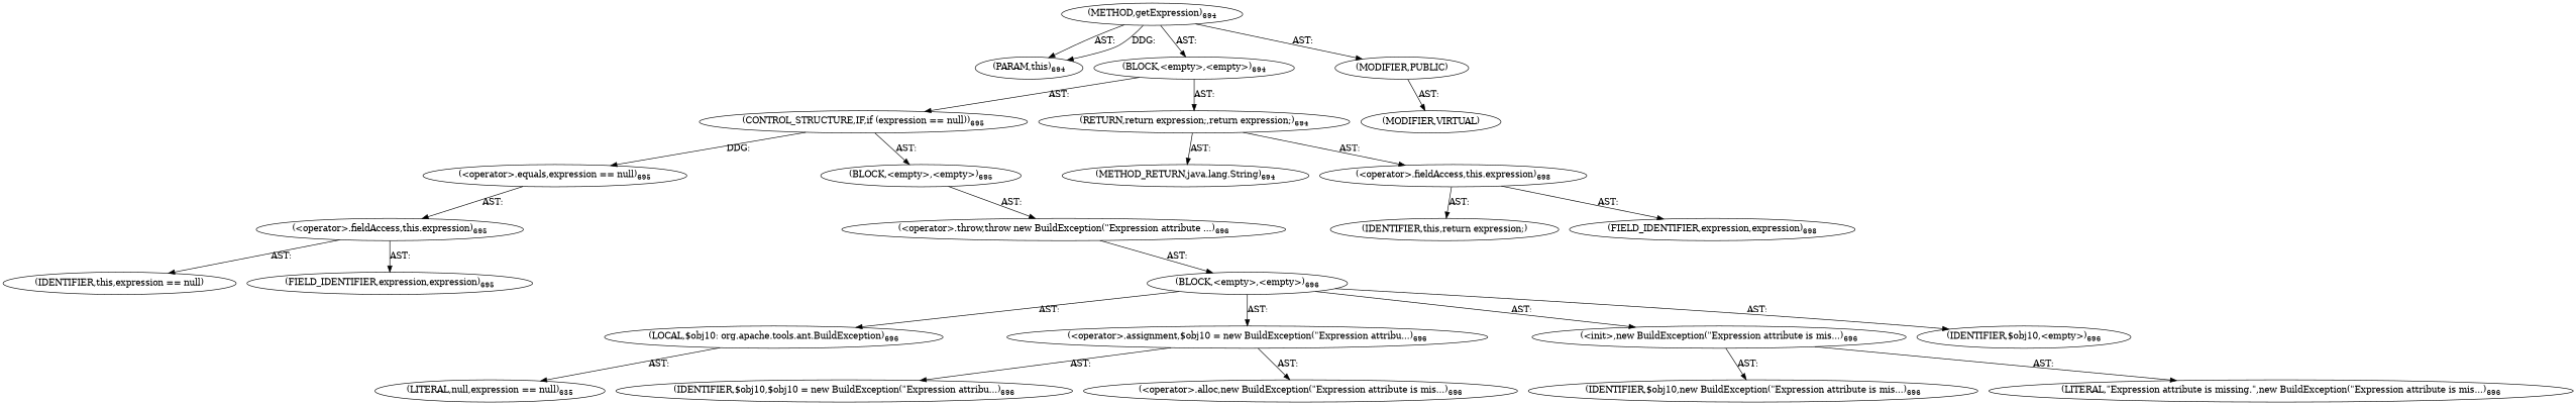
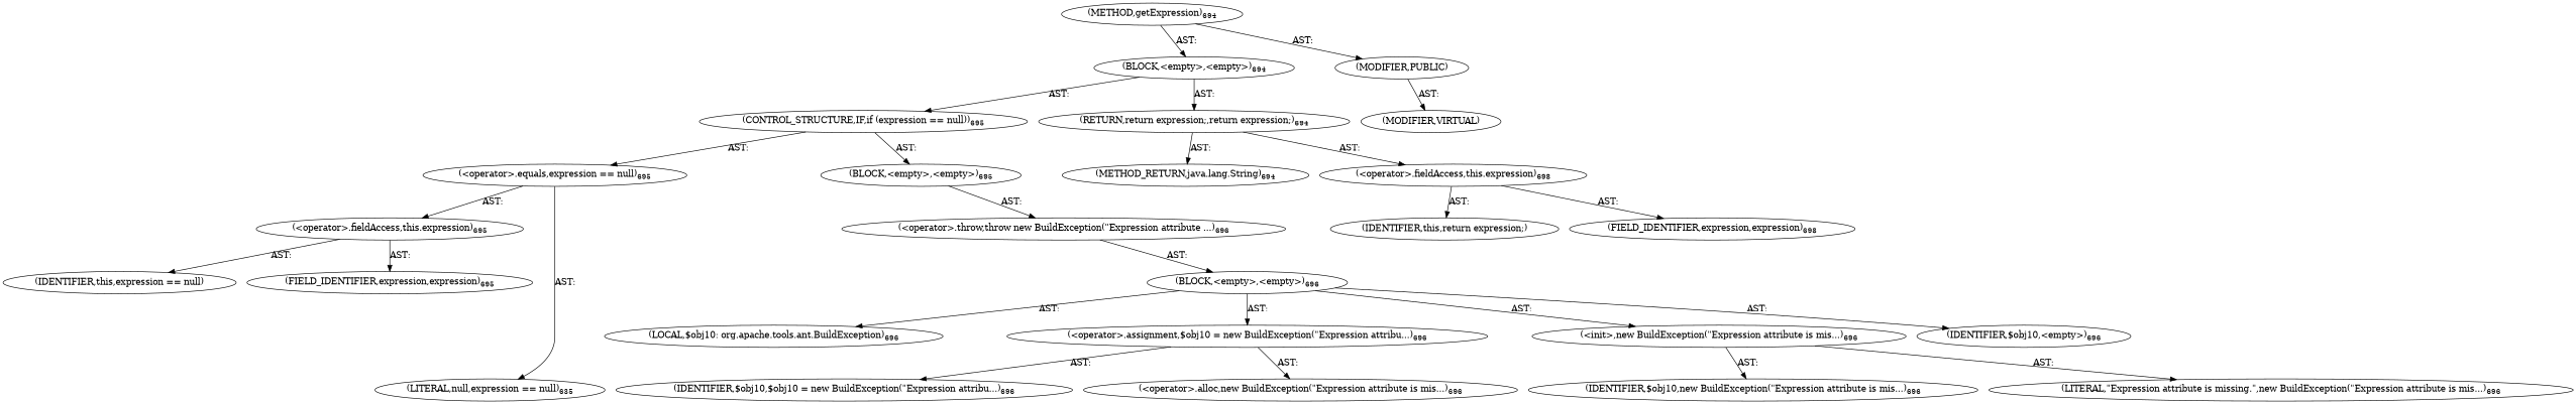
  digraph {
    n1 [label=<(METHOD,getExpression)<SUB>694</SUB>>]
-   n2 [label=<(PARAM,this)<SUB>694</SUB>>]
    n3 [label=<(BLOCK,&lt;empty&gt;,&lt;empty&gt;)<SUB>694</SUB>>]
    n4 [label=<(MODIFIER,PUBLIC)>]
    n5 [label=<(CONTROL_STRUCTURE,IF,if (expression == null))<SUB>695</SUB>>]
    n6 [label=<(RETURN,return expression;,return expression;)<SUB>694</SUB>>]
    n7 [label=<(MODIFIER,VIRTUAL)>]
    n8 [label=<(METHOD_RETURN,java.lang.String)<SUB>694</SUB>>]
    n9 [label=<(&lt;operator&gt;.equals,expression == null)<SUB>695</SUB>>]
    n10 [label=<(BLOCK,&lt;empty&gt;,&lt;empty&gt;)<SUB>695</SUB>>]
    n11 [label=<(&lt;operator&gt;.fieldAccess,this.expression)<SUB>698</SUB>>]
    n12 [label=<(&lt;operator&gt;.fieldAccess,this.expression)<SUB>695</SUB>>]
    n13 [label=<(LITERAL,null,expression == null)<SUB>635</SUB>>]
    n14 [label=<(&lt;operator&gt;.throw,throw new BuildException(&quot;Expression attribute ...)<SUB>696</SUB>>]
    n15 [label=<(IDENTIFIER,this,expression == null)>]
    n16 [label=<(FIELD_IDENTIFIER,expression,expression)<SUB>695</SUB>>]
    n17 [label=<(BLOCK,&lt;empty&gt;,&lt;empty&gt;)<SUB>696</SUB>>]
    n18 [label=<(LOCAL,$obj10: org.apache.tools.ant.BuildException)<SUB>696</SUB>>]
    n19 [label=<(&lt;operator&gt;.assignment,$obj10 = new BuildException(&quot;Expression attribu...)<SUB>696</SUB>>]
    n20 [label=<(&lt;init&gt;,new BuildException(&quot;Expression attribute is mis...)<SUB>696</SUB>>]
    n21 [label=<(IDENTIFIER,$obj10,&lt;empty&gt;)<SUB>696</SUB>>]
    n22 [label=<(IDENTIFIER,$obj10,$obj10 = new BuildException(&quot;Expression attribu...)<SUB>696</SUB>>]
    n23 [label=<(&lt;operator&gt;.alloc,new BuildException(&quot;Expression attribute is mis...)<SUB>696</SUB>>]
    n24 [label=<(IDENTIFIER,$obj10,new BuildException(&quot;Expression attribute is mis...)<SUB>696</SUB>>]
    n25 [label=<(LITERAL,&quot;Expression attribute is missing.&quot;,new BuildException(&quot;Expression attribute is mis...)<SUB>696</SUB>>]
    n26 [label=<(IDENTIFIER,this,return expression;)>]
    n27 [label=<(FIELD_IDENTIFIER,expression,expression)<SUB>698</SUB>>]
-   n1 -> n2 [label="AST: "]
-   n1 -> n2 [label="DDG: "]
    n1 -> n3 [label="AST: "]
    n1 -> n4 [label="AST: "]
    n3 -> n5 [label="AST: "]
    n3 -> n6 [label="AST: "]
    n4 -> n7 [label="AST: "]
-   n5 -> n9 [label="DDG: "]
+   n5 -> n9 [label="AST: "]
    n5 -> n10 [label="AST: "]
    n6 -> n8 [label="AST: "]
    n6 -> n11 [label="AST: "]
    n9 -> n12 [label="AST: "]
-   n18 -> n13 [label="AST: "]
+   n9 -> n13 [label="AST: "]
    n10 -> n14 [label="AST: "]
    n11 -> n26 [label="AST: "]
    n11 -> n27 [label="AST: "]
    n12 -> n15 [label="AST: "]
    n12 -> n16 [label="AST: "]
    n14 -> n17 [label="AST: "]
    n17 -> n18 [label="AST: "]
    n17 -> n19 [label="AST: "]
    n17 -> n20 [label="AST: "]
    n17 -> n21 [label="AST: "]
    n19 -> n22 [label="AST: "]
    n19 -> n23 [label="AST: "]
    n20 -> n24 [label="AST: "]
    n20 -> n25 [label="AST: "]
  }
